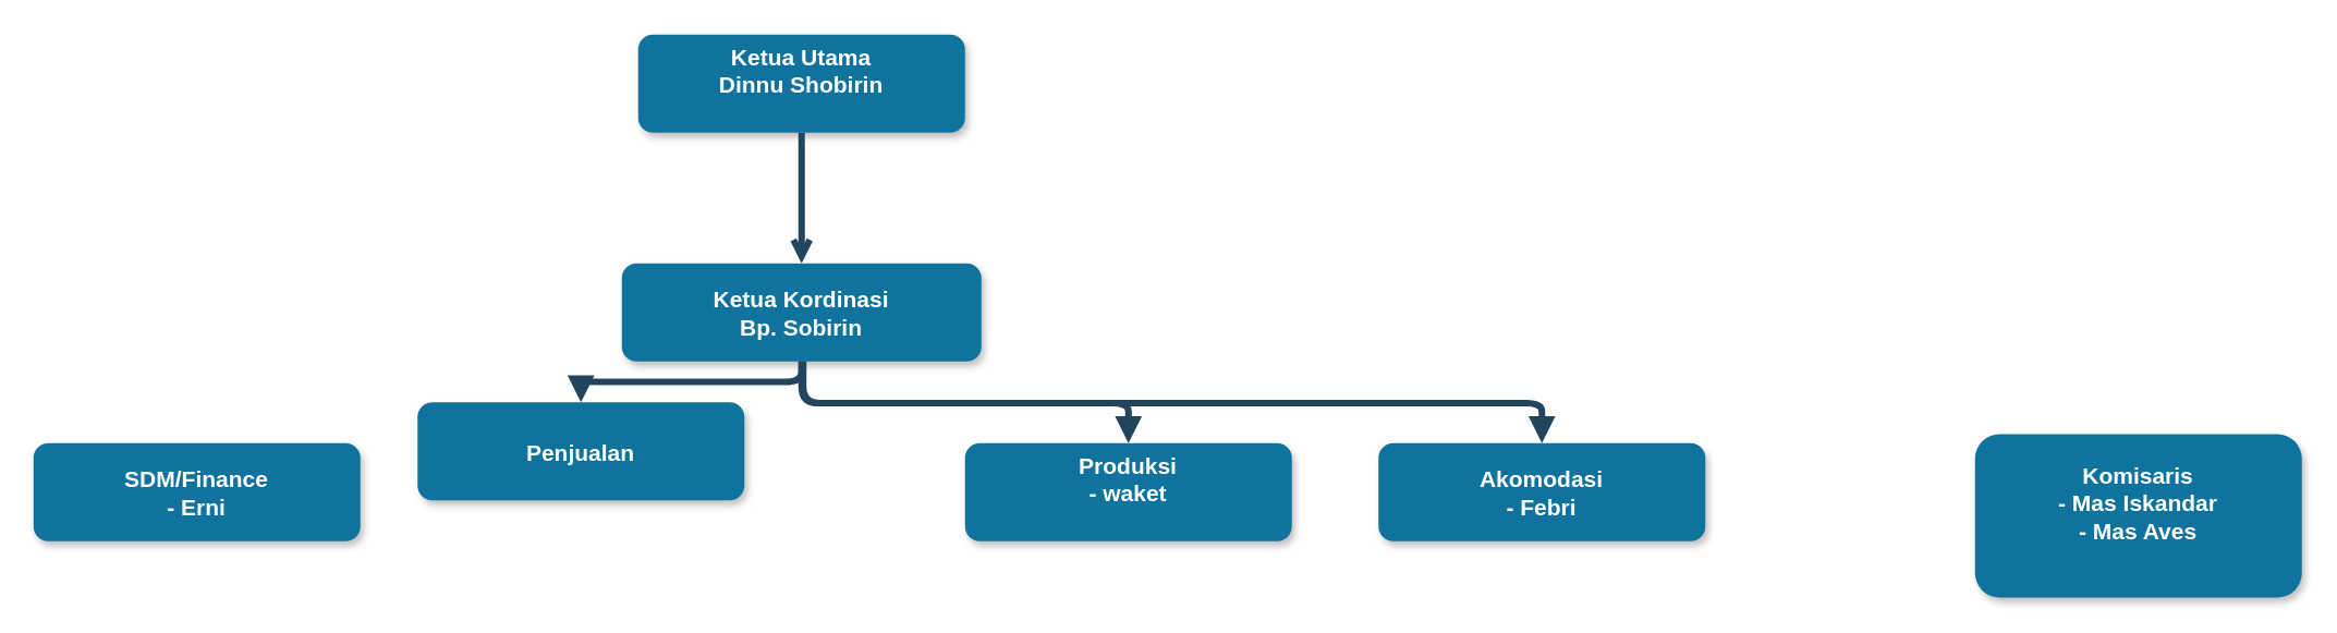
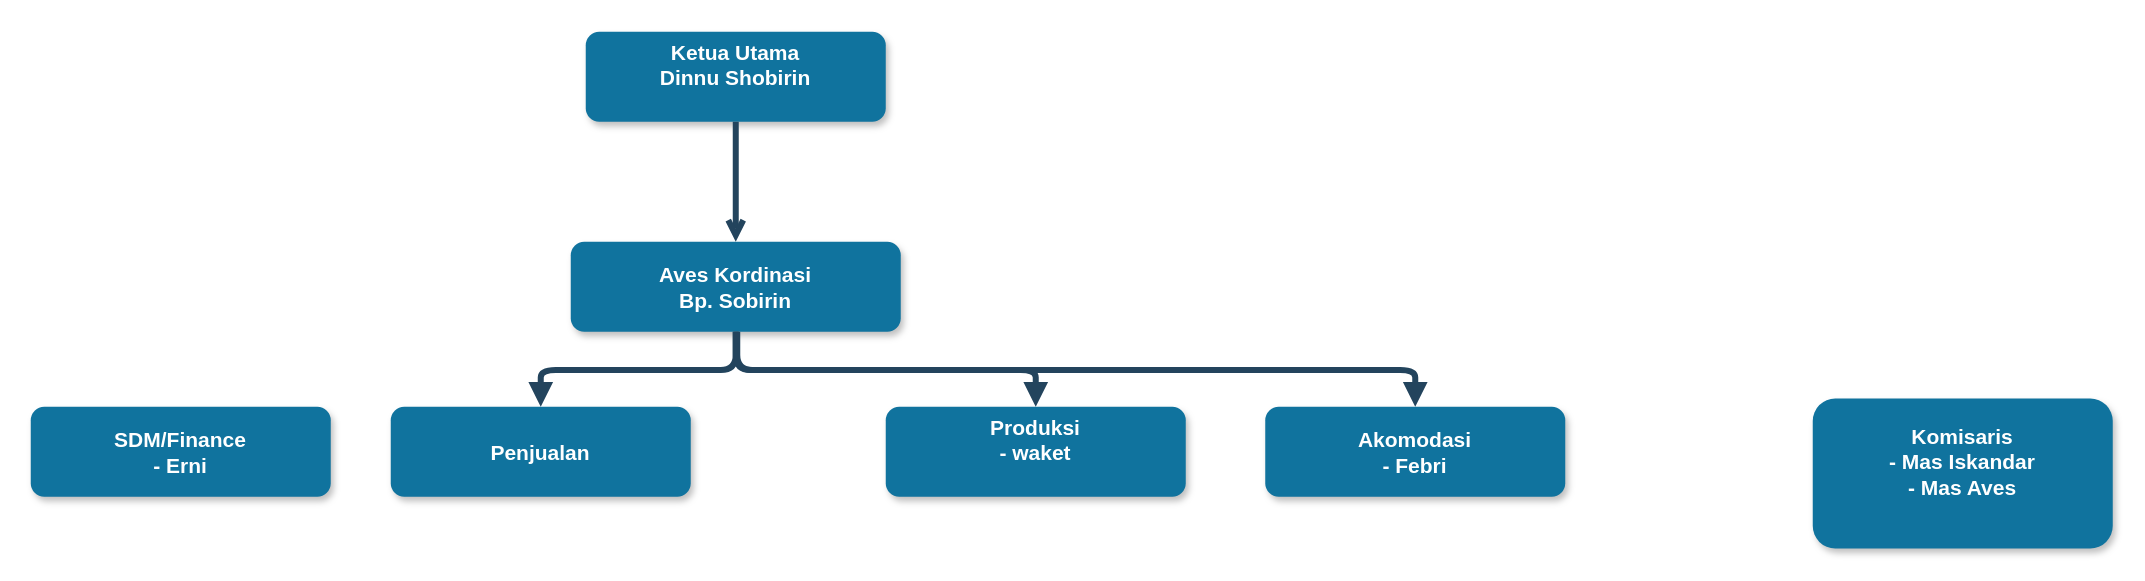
  <mxCell id="0" />
  <mxCell id="1" parent="0" />
  <mxCell id="2" value="Ketua Utama&#10;Dinnu Shobirin&#10;" style="rounded=1;fillColor=#10739E;strokeColor=none;shadow=1;gradientColor=none;fontStyle=1;fontColor=#FFFFFF;fontSize=14;" parent="1" vertex="1"><mxGeometry x="390" y="20.5" width="200" height="60" as="geometry" /></mxCell>
- <mxCell id="3" value="Ketua Kordinasi&#10;Bp. Sobirin" style="rounded=1;fillColor=#10739E;strokeColor=none;shadow=1;gradientColor=none;fontStyle=1;fontColor=#FFFFFF;fontSize=14;" parent="1" vertex="1"><mxGeometry x="380" y="160.5" width="220" height="60" as="geometry" /></mxCell>
+ <mxCell id="3" value="Aves Kordinasi&#10;Bp. Sobirin" style="rounded=1;fillColor=#10739E;strokeColor=none;shadow=1;gradientColor=none;fontStyle=1;fontColor=#FFFFFF;fontSize=14;" parent="1" vertex="1"><mxGeometry x="380" y="160.5" width="220" height="60" as="geometry" /></mxCell>
  <mxCell id="4" value="SDM/Finance&#10;- Erni" style="rounded=1;fillColor=#10739E;strokeColor=none;shadow=1;gradientColor=none;fontStyle=1;fontColor=#FFFFFF;fontSize=14;" parent="1" vertex="1"><mxGeometry x="20" y="270.5" width="200" height="60" as="geometry" /></mxCell>
- <mxCell id="5" value="Penjualan" style="rounded=1;fillColor=#10739E;strokeColor=none;shadow=1;gradientColor=none;fontStyle=1;fontColor=#FFFFFF;fontSize=14;" parent="1" vertex="1"><mxGeometry x="255" y="245.5" width="200" height="60" as="geometry" /></mxCell>
+ <mxCell id="5" value="Penjualan" style="rounded=1;fillColor=#10739E;strokeColor=none;shadow=1;gradientColor=none;fontStyle=1;fontColor=#FFFFFF;fontSize=14;" parent="1" vertex="1"><mxGeometry x="260" y="270.5" width="200" height="60" as="geometry" /></mxCell>
  <mxCell id="6" value="Produksi&#10;- waket&#10;" style="rounded=1;fillColor=#10739E;strokeColor=none;shadow=1;gradientColor=none;fontStyle=1;fontColor=#FFFFFF;fontSize=14;" parent="1" vertex="1"><mxGeometry x="590" y="270.5" width="200" height="60" as="geometry" /></mxCell>
  <mxCell id="7" value="Komisaris&#10;- Mas Iskandar&#10;- Mas Aves&#10;" style="rounded=1;fillColor=#10739E;strokeColor=none;shadow=1;gradientColor=none;fontStyle=1;fontColor=#FFFFFF;fontSize=14;" parent="1" vertex="1"><mxGeometry x="1208" y="265" width="200" height="100" as="geometry" /></mxCell>
  <mxCell id="8" value="" style="edgeStyle=elbowEdgeStyle;elbow=vertical;strokeWidth=4;endArrow=open;endFill=1;fontStyle=1;strokeColor=#23445D;" parent="1" source="2" target="3" edge="1"><mxGeometry x="22" y="165.5" width="100" height="100" as="geometry"><mxPoint x="-260" y="80.5" as="sourcePoint" /><mxPoint x="-160" y="-19.5" as="targetPoint" /></mxGeometry></mxCell>
  <mxCell id="9" value="" style="edgeStyle=elbowEdgeStyle;elbow=vertical;strokeWidth=4;endArrow=block;endFill=1;fontStyle=1;strokeColor=#23445D;" parent="1" source="3" target="5" edge="1"><mxGeometry x="22" y="165.5" width="100" height="100" as="geometry"><mxPoint x="-260" y="80.5" as="sourcePoint" /><mxPoint x="-160" y="-19.5" as="targetPoint" /></mxGeometry></mxCell>
  <mxCell id="10" value="" style="edgeStyle=elbowEdgeStyle;elbow=vertical;strokeWidth=4;endArrow=block;endFill=1;fontStyle=1;strokeColor=#23445D;" parent="1" source="3" target="6" edge="1"><mxGeometry x="22" y="165.5" width="100" height="100" as="geometry"><mxPoint x="-260" y="80.5" as="sourcePoint" /><mxPoint x="-160" y="-19.5" as="targetPoint" /></mxGeometry></mxCell>
  <mxCell id="11" value="Akomodasi&#10;- Febri" style="rounded=1;fillColor=#10739E;strokeColor=none;shadow=1;gradientColor=none;fontStyle=1;fontColor=#FFFFFF;fontSize=14;" parent="1" vertex="1"><mxGeometry x="843" y="270.5" width="200" height="60" as="geometry" /></mxCell>
  <mxCell id="12" value="" style="edgeStyle=elbowEdgeStyle;elbow=vertical;strokeWidth=4;endArrow=block;endFill=1;fontStyle=1;strokeColor=#23445D;entryX=0.5;entryY=0;entryDx=0;entryDy=0;" parent="1" target="11" edge="1"><mxGeometry x="23" y="165.5" width="100" height="100" as="geometry"><mxPoint x="491" y="220.5" as="sourcePoint" /><mxPoint x="691" y="270.5" as="targetPoint" /></mxGeometry></mxCell>
